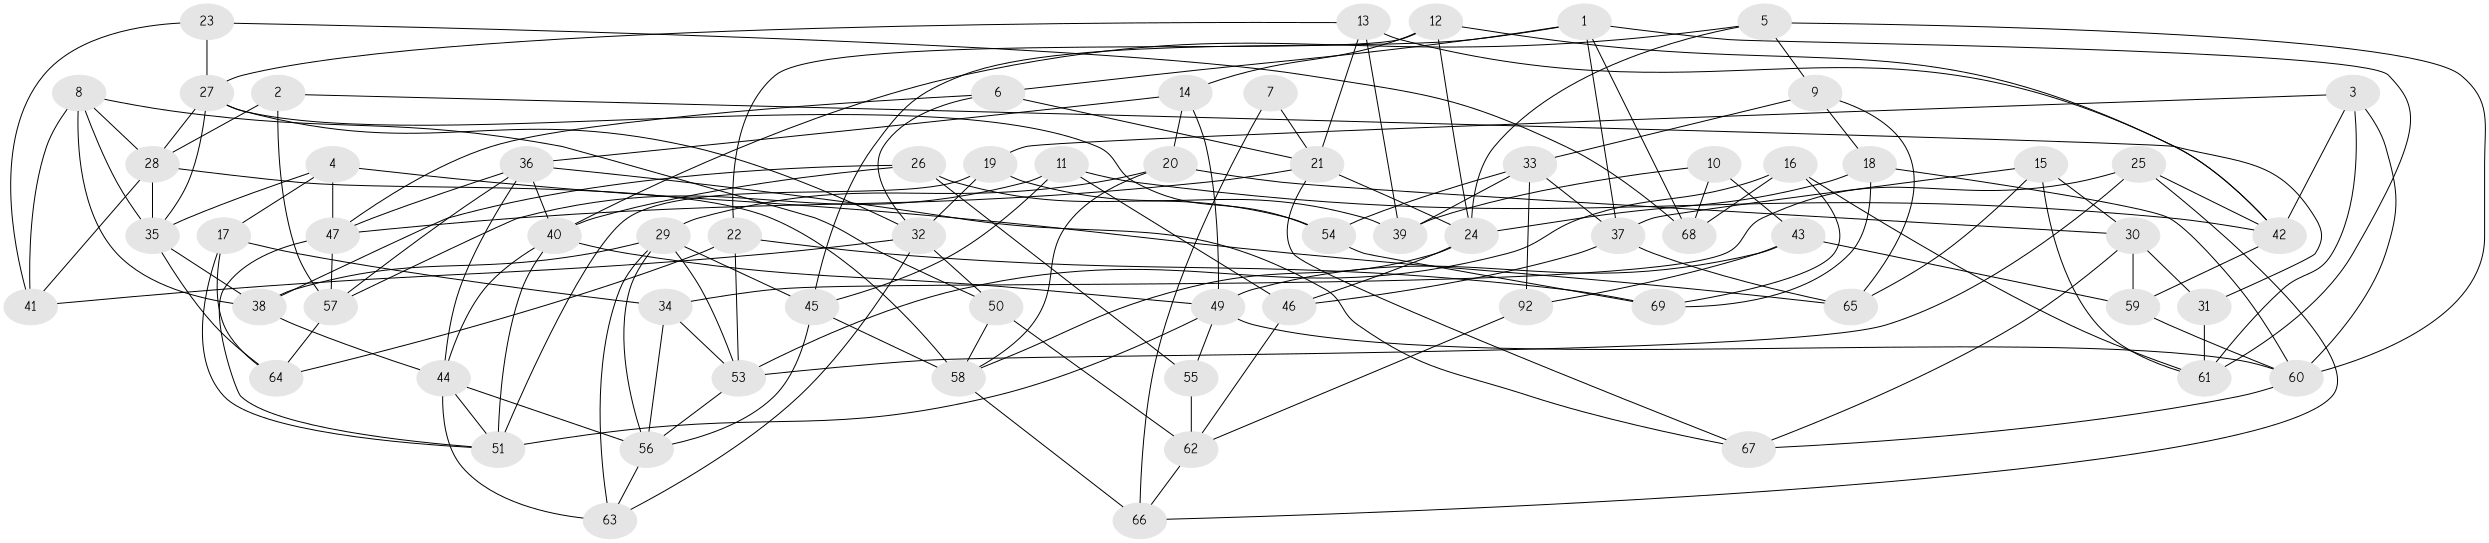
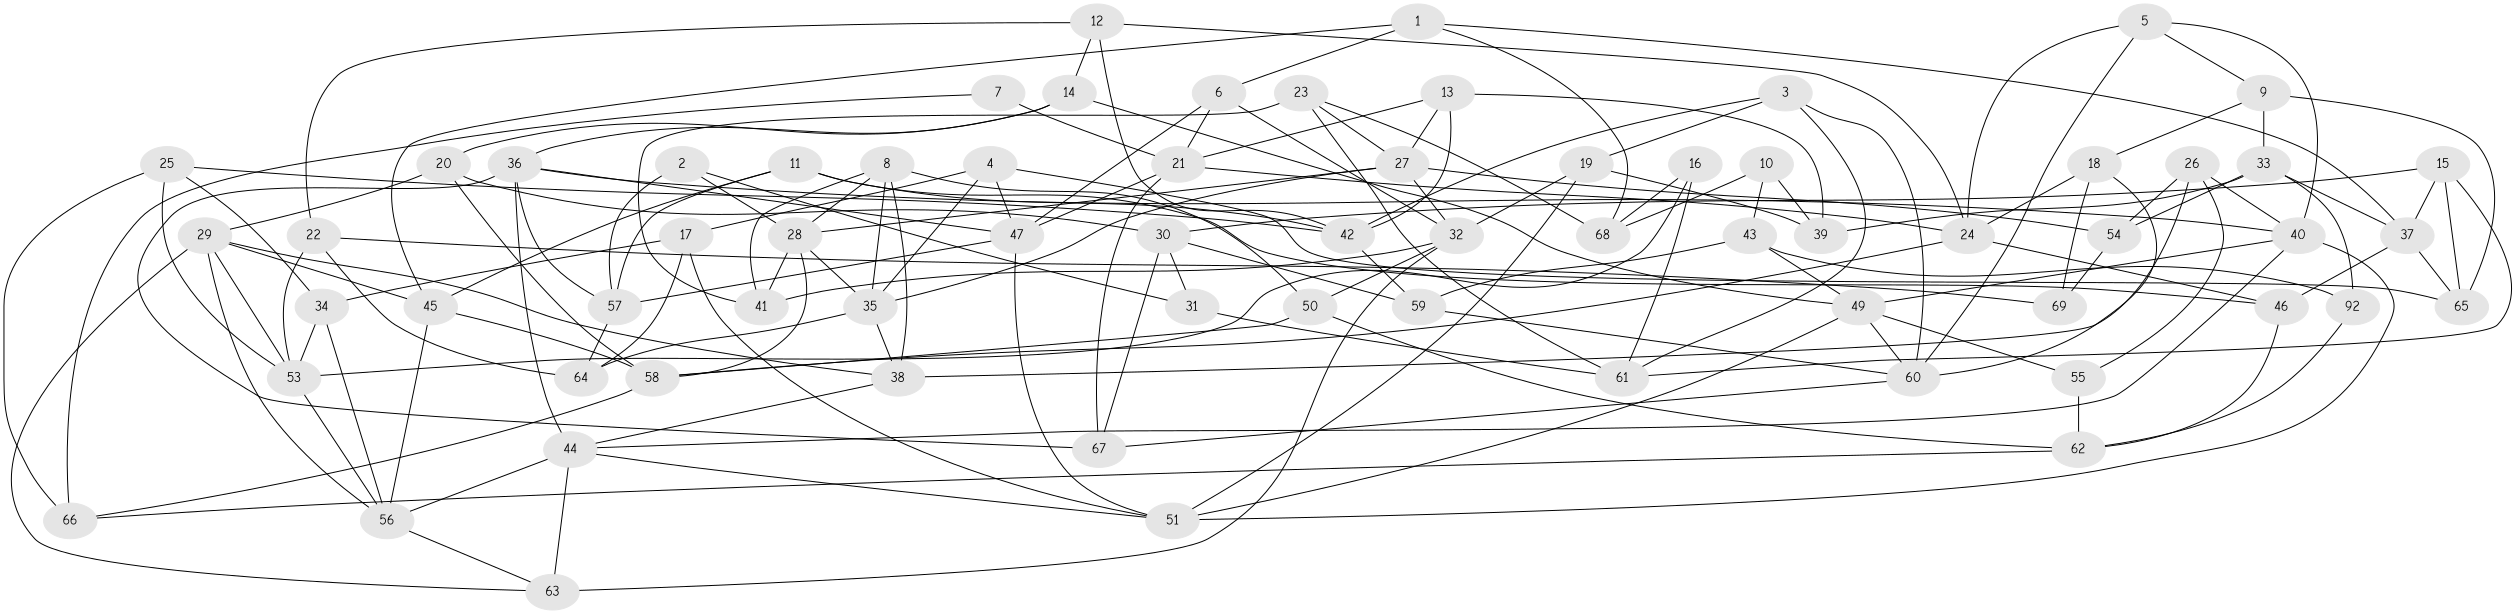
  graph {
    fontname="Comic Neue"
    node [color=gray90 fontname="Comic Neue" style=filled]
    edge [fontname="Comic Neue" weight=1.0]
    1
    6
    37
    45
    68
    47
    21
    32
    65
    46
    58
    56
    2
    28
    31
    57
    35
    41
    61
    64
    3
    19
    42
    60
    39
    51
    59
    67
    4
    17
    34
    38
    5
    9
    24
    40
    18
    33
    49
    44
    50
    63
    7
    66
    8
    62
    69
    54
    n49 [label=92]
    10
    43
    11
    12
    14
    22
    20
    36
    53
    13
    27
    30
    29
    55
    15
    16
    23
    25
    26
    1 -- 6
    1 -- 37
    1 -- 45
    1 -- 68
    6 -- 47
    6 -- 21
    6 -- 32
    37 -- 65
    37 -- 46
    45 -- 58
    45 -- 56
    47 -- 57
    47 -- 51
    21 -- 47
    21 -- 67
    21 -- 24
    32 -- 41
    32 -- 50
    32 -- 63
    46 -- 62
    58 -- 66
    56 -- 63
    2 -- 28
    2 -- 31
    2 -- 57 [weight=2.0]
    28 -- 58
    28 -- 35
    28 -- 41
    31 -- 61 [weight=2.0]
    57 -- 64
    35 -- 64
    35 -- 38
    3 -- 61
    3 -- 19
    3 -- 42
    3 -- 60
    19 -- 32
    19 -- 39
    19 -- 51
    42 -- 59
    60 -- 67
    59 -- 60
    4 -- 47
    4 -- 65
    4 -- 35
    4 -- 17
    17 -- 64
    17 -- 51
    17 -- 34
    34 -- 56
    34 -- 53
    38 -- 44
    5 -- 60
    5 -- 9
    5 -- 24
    5 -- 40
    9 -- 65
    9 -- 18
    9 -- 33
    24 -- 46
    24 -- 58
    40 -- 51
    40 -- 49
    40 -- 44
    18 -- 60
    18 -- 24
    18 -- 69
    33 -- 37 [weight=2.0]
    33 -- 39
    33 -- 54
    33 -- n49
    49 -- 60
    49 -- 51
    49 -- 55
    44 -- 56
    44 -- 51
    44 -- 63
    50 -- 58
    50 -- 62
    7 -- 21 [weight=2.0]
    7 -- 66
    8 -- 28
    8 -- 35
    8 -- 41
    8 -- 38 [weight=2.0]
    8 -- 50
    62 -- 66
    54 -- 69
    n49 -- 62
    10 -- 68
    10 -- 39
    10 -- 43
    43 -- 59
    43 -- 49
    43 -- n49
    11 -- 45
    11 -- 46
    11 -- 57
    11 -- 42
    12 -- 42
    12 -- 24
    12 -- 14
    12 -- 22
    14 -- 49
    14 -- 20
    14 -- 36
    22 -- 64
    22 -- 69
    22 -- 53
    20 -- 58
    20 -- 30
    20 -- 29
    36 -- 47
    36 -- 57
    36 -- 67
    36 -- 40
    36 -- 44
    53 -- 56
    13 -- 21
    13 -- 42
    13 -- 39
    13 -- 27
    27 -- 32
    27 -- 28
    27 -- 35
    27 -- 54
    30 -- 31
    30 -- 59 [weight=2.0]
    30 -- 67
    29 -- 45
    29 -- 56
    29 -- 38
    29 -- 63
    29 -- 53
    55 -- 62 [weight=2.0]
    15 -- 37
    15 -- 65
    15 -- 61
    15 -- 30
    16 -- 68
    16 -- 61
-   16 -- 69
    16 -- 53
    23 -- 68
    23 -- 41
-   1 -- 61
+   23 -- 61
    23 -- 27
    25 -- 42
    25 -- 34
    25 -- 66
    25 -- 53
    26 -- 38
    26 -- 40
    26 -- 54
    26 -- 55
  }
